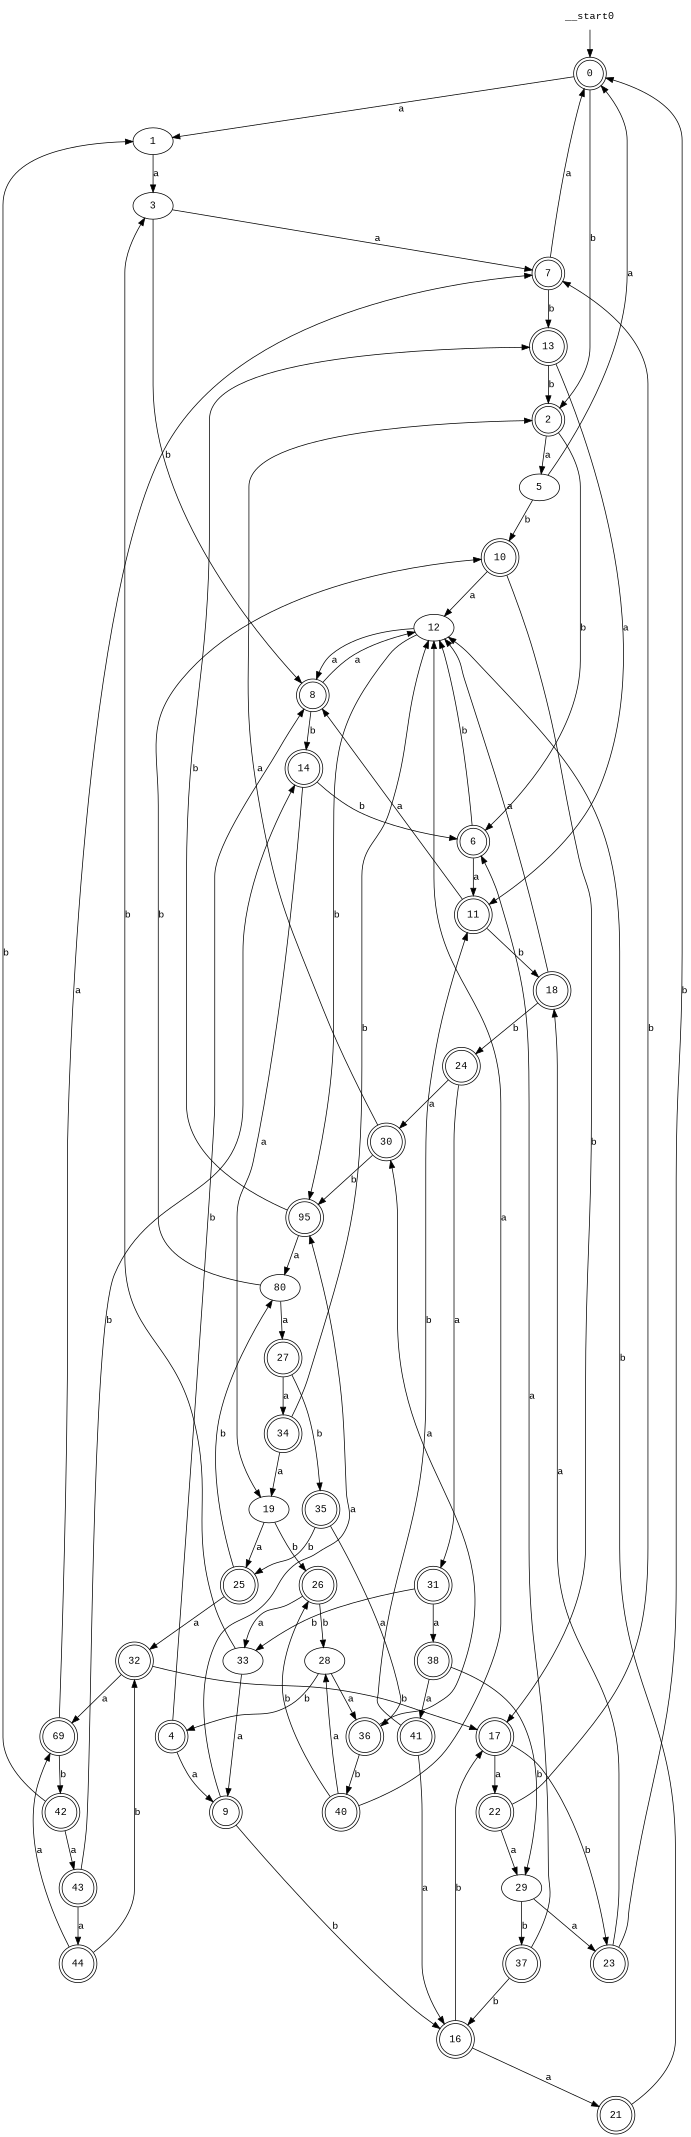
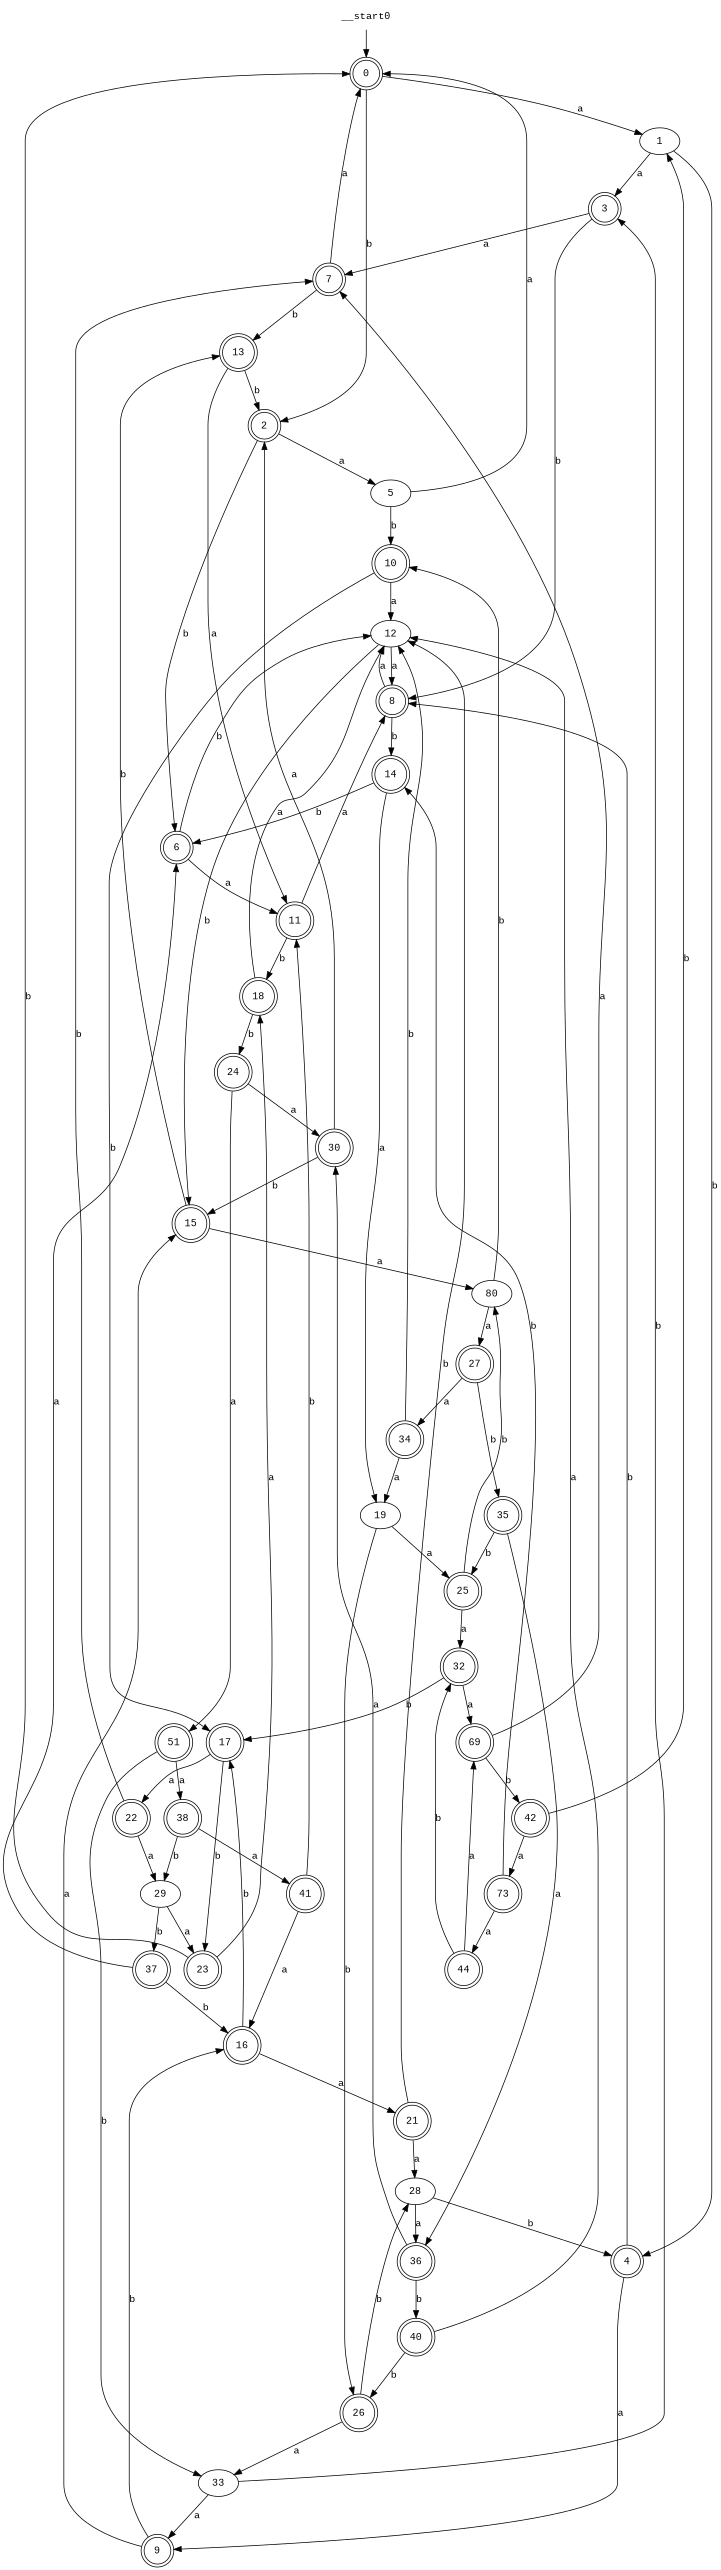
  digraph {
    fontname="Liberation Mono"
    node [fontname="Liberation Mono" shape=doublecircle]
    edge [fontname="Liberation Mono"]
    __start0 [shape=none]
    0
    1 [shape=ellipse]
    2
-   3 [shape=ellipse]
+   3
    4
    5 [shape=""]
    6
    7
    8
    9
    10
    11
    12 [shape=""]
    13
    14
-   15 [label=95]
+   15
    16
    17
    18
    19 [shape=""]
    n22 [label=80 shape=""]
    21
    22
    23
    24
    25
    26
    27
    28 [shape=""]
    29 [shape=""]
    30
-   31
+   31 [label=51]
    32
    33 [shape=""]
    34
    35
    36
    37
    38
    n41 [label=69]
    40
    41
    42
-   43
+   43 [label=73]
    44
    __start0 -> 0
    0 -> 1 [label=a]
    0 -> 2 [label=b]
    1 -> 3 [label=a]
+   1 -> 4 [label=b]
    2 -> 5 [label=a]
    2 -> 6 [label=b]
    3 -> 7 [label=a]
    3 -> 8 [label=b]
    4 -> 8 [label=b]
    4 -> 9 [label=a]
    5 -> 0 [label=a]
    5 -> 10 [label=b]
    6 -> 11 [label=a]
    6 -> 12 [label=b]
    7 -> 0 [label=a]
    7 -> 13 [label=b]
    8 -> 12 [label=a]
    8 -> 14 [label=b]
    9 -> 15 [label=a]
    9 -> 16 [label=b]
    10 -> 12 [label=a]
    10 -> 17 [label=b]
    11 -> 8 [label=a]
    11 -> 18 [label=b]
    12 -> 8 [label=a]
    12 -> 15 [label=b]
    13 -> 2 [label=b]
    13 -> 11 [label=a]
    14 -> 6 [label=b]
    14 -> 19 [label=a]
    15 -> 13 [label=b]
    15 -> n22 [label=a]
    16 -> 17 [label=b]
    16 -> 21 [label=a]
    17 -> 22 [label=a]
    17 -> 23 [label=b]
    18 -> 12 [label=a]
    18 -> 24 [label=b]
    19 -> 25 [label=a]
    19 -> 26 [label=b]
    n22 -> 10 [label=b]
    n22 -> 27 [label=a]
    21 -> 12 [label=b]
-   40 -> 28 [label=a]
+   21 -> 28 [label=a]
    22 -> 7 [label=b]
    22 -> 29 [label=a]
    23 -> 0 [label=b]
    23 -> 18 [label=a]
    24 -> 30 [label=a]
    24 -> 31 [label=a]
    25 -> n22 [label=b]
    25 -> 32 [label=a]
    26 -> 28 [label=b]
    26 -> 33 [label=a]
    27 -> 34 [label=a]
    27 -> 35 [label=b]
    28 -> 4 [label=b]
    28 -> 36 [label=a]
    29 -> 23 [label=a]
    29 -> 37 [label=b]
    30 -> 2 [label=a]
    30 -> 15 [label=b]
    31 -> 33 [label=b]
    31 -> 38 [label=a]
    32 -> 17 [label=b]
    32 -> n41 [label=a]
    33 -> 3 [label=b]
    33 -> 9 [label=a]
    34 -> 12 [label=b]
    34 -> 19 [label=a]
    35 -> 25 [label=b]
    35 -> 36 [label=a]
    36 -> 30 [label=a]
    36 -> 40 [label=b]
    37 -> 6 [label=a]
    37 -> 16 [label=b]
    38 -> 29 [label=b]
    38 -> 41 [label=a]
    n41 -> 7 [label=a]
    n41 -> 42 [label=b]
    40 -> 12 [label=a]
    40 -> 26 [label=b]
    41 -> 11 [label=b]
    41 -> 16 [label=a]
    42 -> 1 [label=b]
    42 -> 43 [label=a]
    43 -> 14 [label=b]
    43 -> 44 [label=a]
    44 -> 32 [label=b]
    44 -> n41 [label=a]
  }
